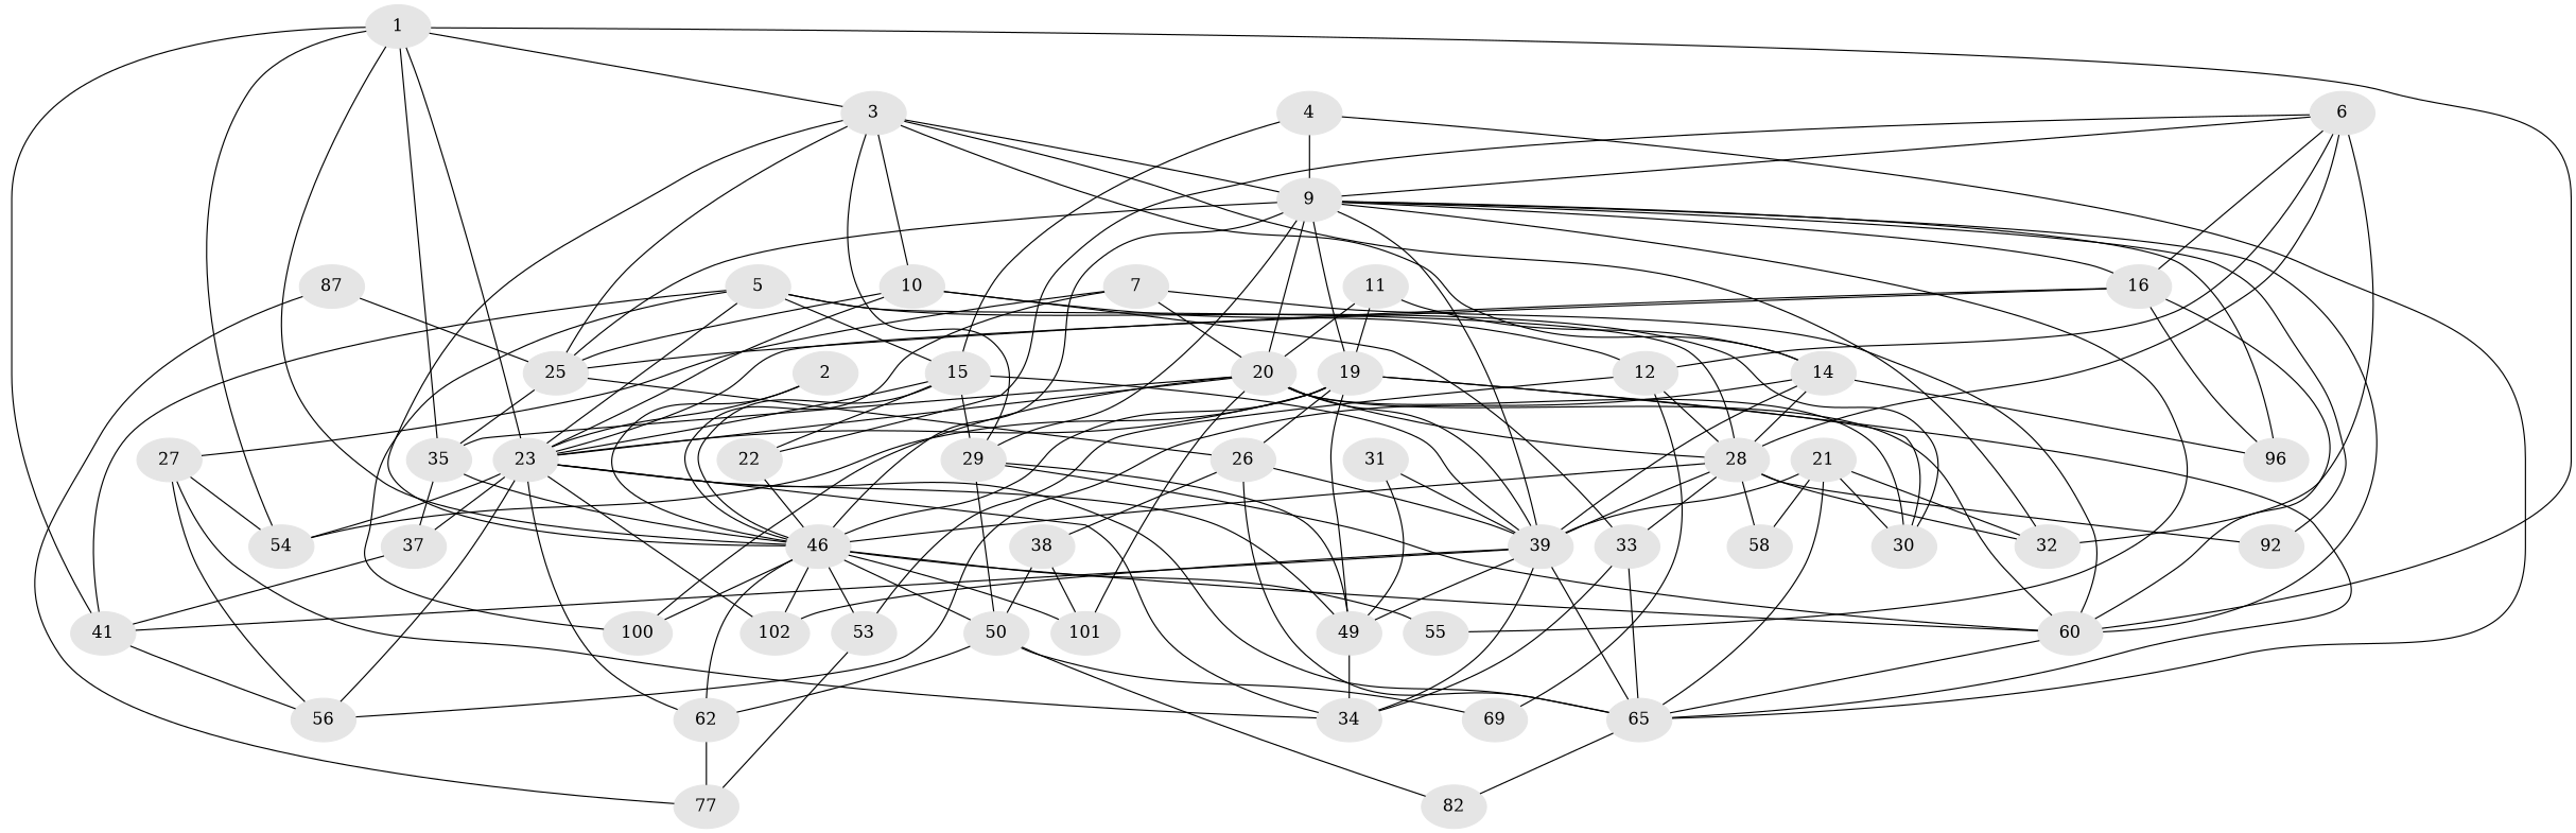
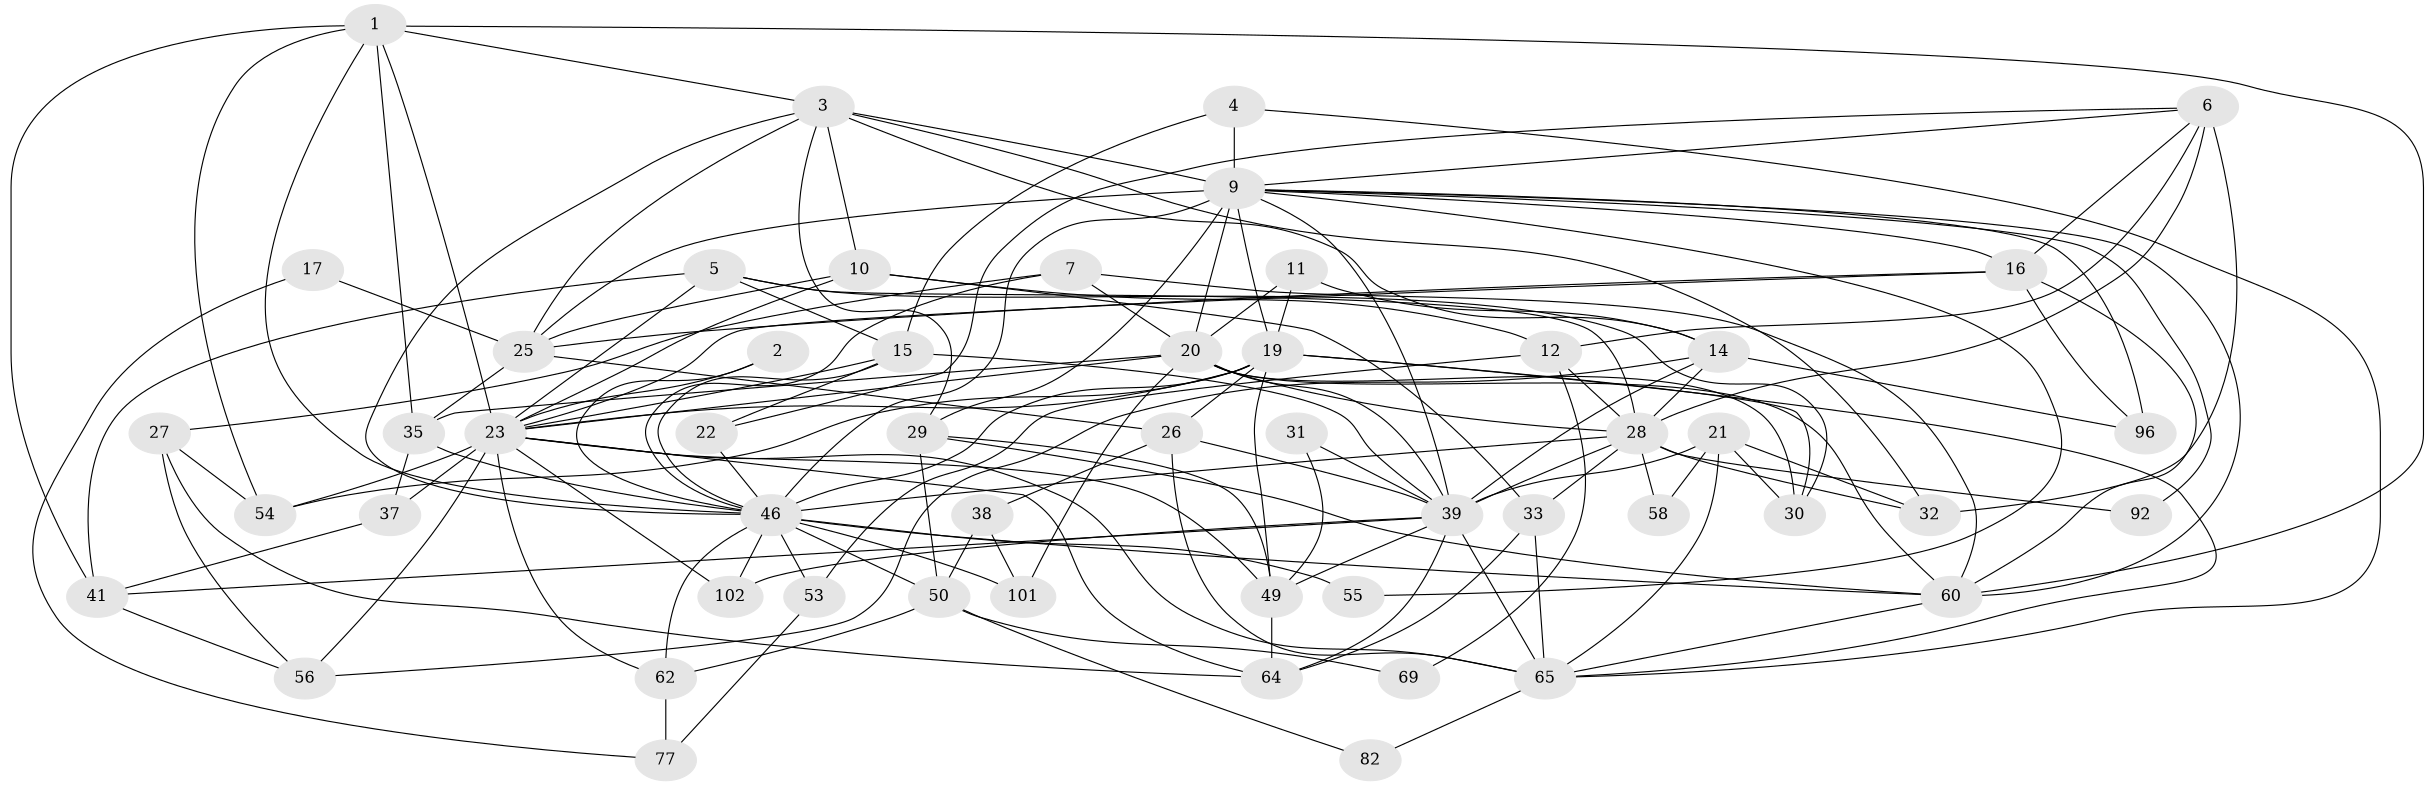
  graph {
    node [color=gray90 style=filled]
    1 [super="+8"]
    3 [super="+48"]
    23 [super="+59+78"]
    35
    41 [super="+83"]
    46 [super="+57"]
    54
    60 [super="+61"]
    9 [super="+68+40"]
    10 [super="+76"]
    14 [super="+18+75"]
    25 [super="+84+44+52"]
    29 [super="+43"]
    32 [super="+66"]
    65 [super="+67"]
    56
    49 [super="+98"]
    37
    62
-   64 [super="+70" label=34]
+   64 [super="+70"]
    102
-   100
    55
    53
    101
    50 [super="+71"]
    2
    16
    20 [super="+79"]
    19 [super="+88+95+34"]
    39 [super="+74"]
    92
    96
    12 [super="+85+13"]
    33 [super="+91+110"]
    28 [super="+45+72"]
    26
    4
    15 [super="+42"]
    22
    82
    5 [super="+63"]
    30
    58
    6 [super="+24"]
    69
    7 [super="+105"]
    27 [super="+107"]
    11
    77
-   17 [label=87]
+   17
    38
    21
    31
    1 -- 3
    1 -- 23
    1 -- 35
    1 -- 41
    1 -- 46
    1 -- 54
    1 -- 60
    3 -- 46
    3 -- 9
    3 -- 10
    3 -- 14
    3 -- 25
    3 -- 29
    3 -- 32
    23 -- 54
    23 -- 65
    23 -- 56
    23 -- 49
    23 -- 37
    23 -- 62
    23 -- 64
    23 -- 102
    35 -- 46
    35 -- 37
    41 -- 56
    46 -- 60
    46 -- 62
    46 -- 102
-   46 -- 100
    46 -- 55
    46 -- 53
    46 -- 101
    46 -- 50
    60 -- 65
    9 -- 46
    9 -- 60
    9 -- 25 [weight=3]
    9 -- 29
    9 -- 55
    9 -- 16
    9 -- 20 [weight=3]
    9 -- 19 [weight=2]
    9 -- 39
    9 -- 92
    9 -- 96
    10 -- 23
    10 -- 25
    10 -- 12
    10 -- 33 [weight=2]
    14 -- 56
    14 -- 39
    14 -- 96
    14 -- 28
    25 -- 35
    25 -- 26
    29 -- 60
    29 -- 49
    29 -- 50
    65 -- 82
    49 -- 64
    37 -- 41
    62 -- 77
    53 -- 77
    50 -- 62
    50 -- 82
    50 -- 69
    2 -- 23
    2 -- 46
    16 -- 23
    16 -- 60
    16 -- 25
    16 -- 96
    20 -- 23
    20 -- 35
    20 -- 60
-   20 -- 100
    20 -- 101
    20 -- 39
    20 -- 28
    20 -- 30
    19 -- 23
    19 -- 46
    19 -- 54
    19 -- 65
    19 -- 49
    19 -- 26
    19 -- 30
    39 -- 41
    39 -- 65
    39 -- 49
    39 -- 64 [weight=2]
    39 -- 102
    12 -- 53 [weight=2]
    12 -- 28
    12 -- 69
    33 -- 65
    33 -- 64
    28 -- 46
    28 -- 32
    28 -- 39
    28 -- 92
    28 -- 33
    28 -- 58
    26 -- 65
    26 -- 39
    26 -- 38
    4 -- 9
    4 -- 65
    4 -- 15
    15 -- 23 [weight=2]
    15 -- 46
-   15 -- 29
    15 -- 39
    15 -- 22
    22 -- 46
    5 -- 23
    5 -- 41
-   5 -- 100
    5 -- 28
    5 -- 15
    5 -- 30
    6 -- 9
    6 -- 32 [weight=2]
    6 -- 16
    6 -- 12
    6 -- 28
    6 -- 22
    7 -- 46
    7 -- 60
    7 -- 20
    7 -- 27
    27 -- 54
    27 -- 56
    27 -- 64 [weight=2]
    11 -- 14
    11 -- 20
    11 -- 19
    17 -- 25
    17 -- 77
    38 -- 101
    38 -- 50
    21 -- 32
    21 -- 65
    21 -- 39 [weight=2]
    21 -- 30
    21 -- 58
    31 -- 49
    31 -- 39
  }
